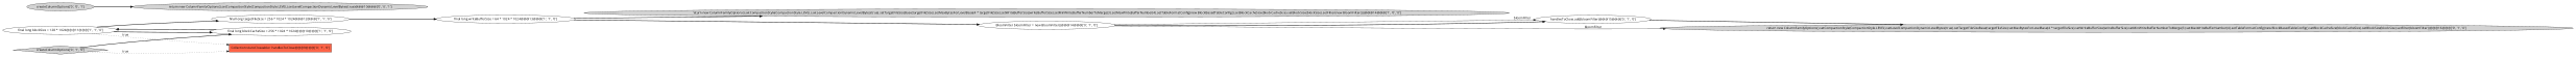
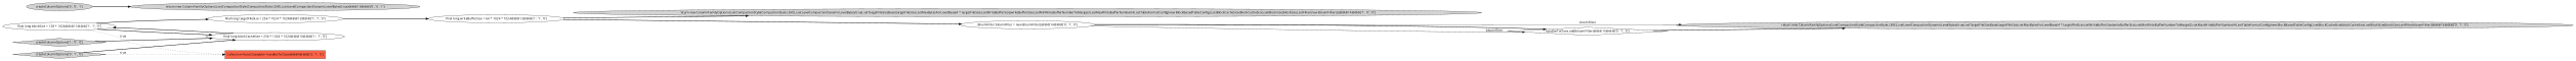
  digraph {
    fontname="Open Sans"
    rankdir=LR
    node [fillcolor=white fontname="Open Sans" shape=ellipse style=filled]
    edge [fontname="Open Sans" style=bold]
    n1 [label="final long writeBufferSize = 64 * 1024 * 1024@@@13@@@['1', '1', '0']"]
    n2 [fillcolor=lightgray label="return new ColumnFamilyOptions().setCompactionStyle(CompactionStyle.LEVEL).setLevelCompactionDynamicLevelBytes(true).setTargetFileSizeBase(targetFileSize).setMaxBytesForLevelBase(4 * targetFileSize).setWriteBufferSize(writeBufferSize).setMinWriteBufferNumberToMerge(3).setMaxWriteBufferNumber(4).setTableFormatConfig(new BlockBasedTableConfig().setBlockCacheSize(blockCacheSize).setBlockSize(blockSize).setFilter(new BloomFilter()))@@@14@@@['1', '0', '0']"]
    n3 [label="BloomFilter bloomFilter = new BloomFilter()@@@14@@@['0', '1', '0']"]
-   n4 [label="handlesToClose.add(bloomFilter)@@@15@@@['0', '1', '0']"]
+   n4 [label="handlesToClose.add(bloomFilter)@@@15@@@['0', '1', '0']" shape=diamond]
    n5 [fillcolor=lightgray label="return new ColumnFamilyOptions().setCompactionStyle(CompactionStyle.LEVEL).setLevelCompactionDynamicLevelBytes(true).setTargetFileSizeBase(targetFileSize).setMaxBytesForLevelBase(4 * targetFileSize).setWriteBufferSize(writeBufferSize).setMinWriteBufferNumberToMerge(3).setMaxWriteBufferNumber(4).setTableFormatConfig(new BlockBasedTableConfig().setBlockCacheSize(blockCacheSize).setBlockSize(blockSize).setFilter(bloomFilter))@@@16@@@['0', '1', '0']"]
    n6 [label="final long blockSize = 128 * 1024@@@11@@@['1', '1', '0']"]
    n7 [fillcolor=tomato label="Collection<AutoCloseable> handlesToClose@@@9@@@['0', '1', '0']" shape=box]
    n8 [label="final long blockCacheSize = 256 * 1024 * 1024@@@10@@@['1', '1', '0']"]
    n9 [label="final long targetFileSize = 256 * 1024 * 1024@@@12@@@['1', '1', '0']"]
    n10 [fillcolor=lightgray label="createColumnOptions['0', '1', '0']" shape=diamond]
+   n11 [fillcolor=lightgray label="createColumnOptions['1', '0', '0']" shape=diamond]
    n12 [fillcolor=lightgray label="createColumnOptions['0', '0', '1']"]
    n13 [fillcolor=lightgray label="return new ColumnFamilyOptions().setCompactionStyle(CompactionStyle.LEVEL).setLevelCompactionDynamicLevelBytes(true)@@@10@@@['0', '0', '1']"]
    n1 -> n2
    n1 -> n3
    n3 -> n4
    n3 -> n4 [label=bloomFilter style=solid]
    n3 -> n5 [label=bloomFilter style=solid]
    n4 -> n5
    n6 -> n7 [label=true style=dotted]
    n6 -> n8
    n6 -> n9
    n8 -> n6
    n9 -> n1
    n10 -> n7 [label=true style=dotted]
    n10 -> n8
+   n11 -> n8
    n12 -> n13
  }
